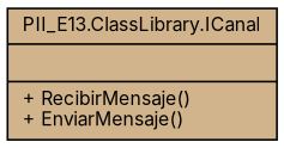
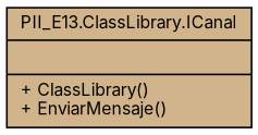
  digraph {
    fontname=Inter
-   n1 [color=black fillcolor=tan fontcolor=black fontname=Inter fontsize=10 height=0.2 label="{PII_E13.ClassLibrary.ICanal\n||+ RecibirMensaje()\l+ EnviarMensaje()\l}" shape=record style=filled width=0.4]
+   n1 [color=black fillcolor=tan fontcolor=black fontname=Inter fontsize=10 height=0.2 label="{PII_E13.ClassLibrary.ICanal\n||+ ClassLibrary()\l+ EnviarMensaje()\l}" shape=record style=filled width=0.4]
  }
